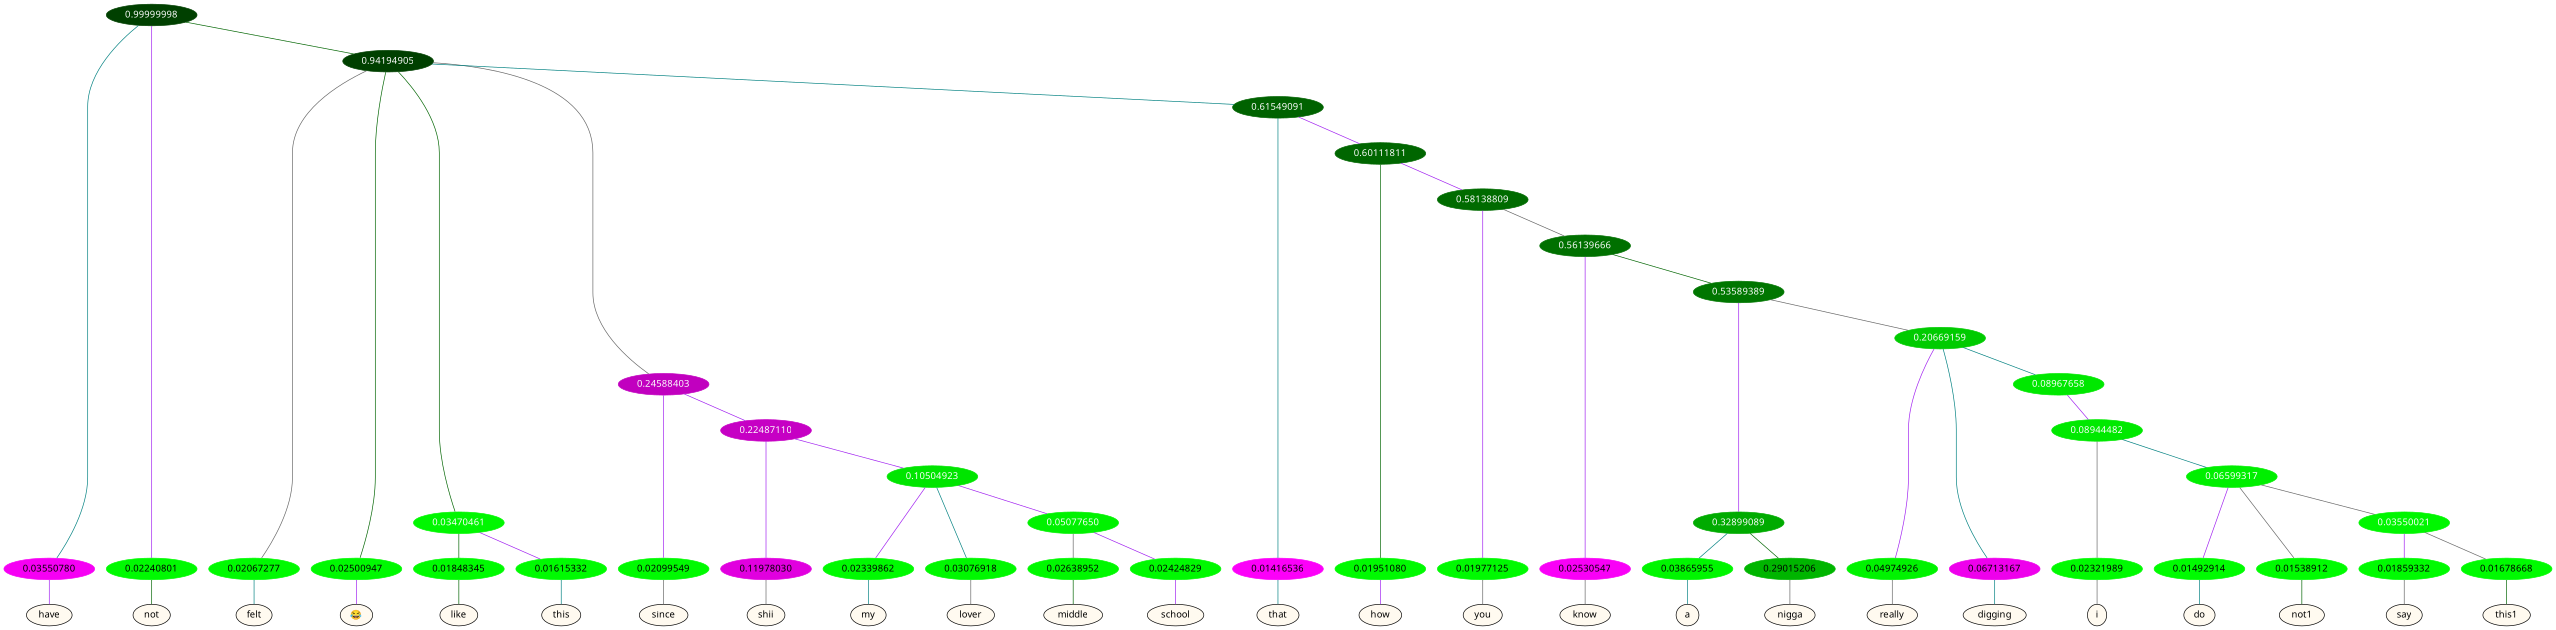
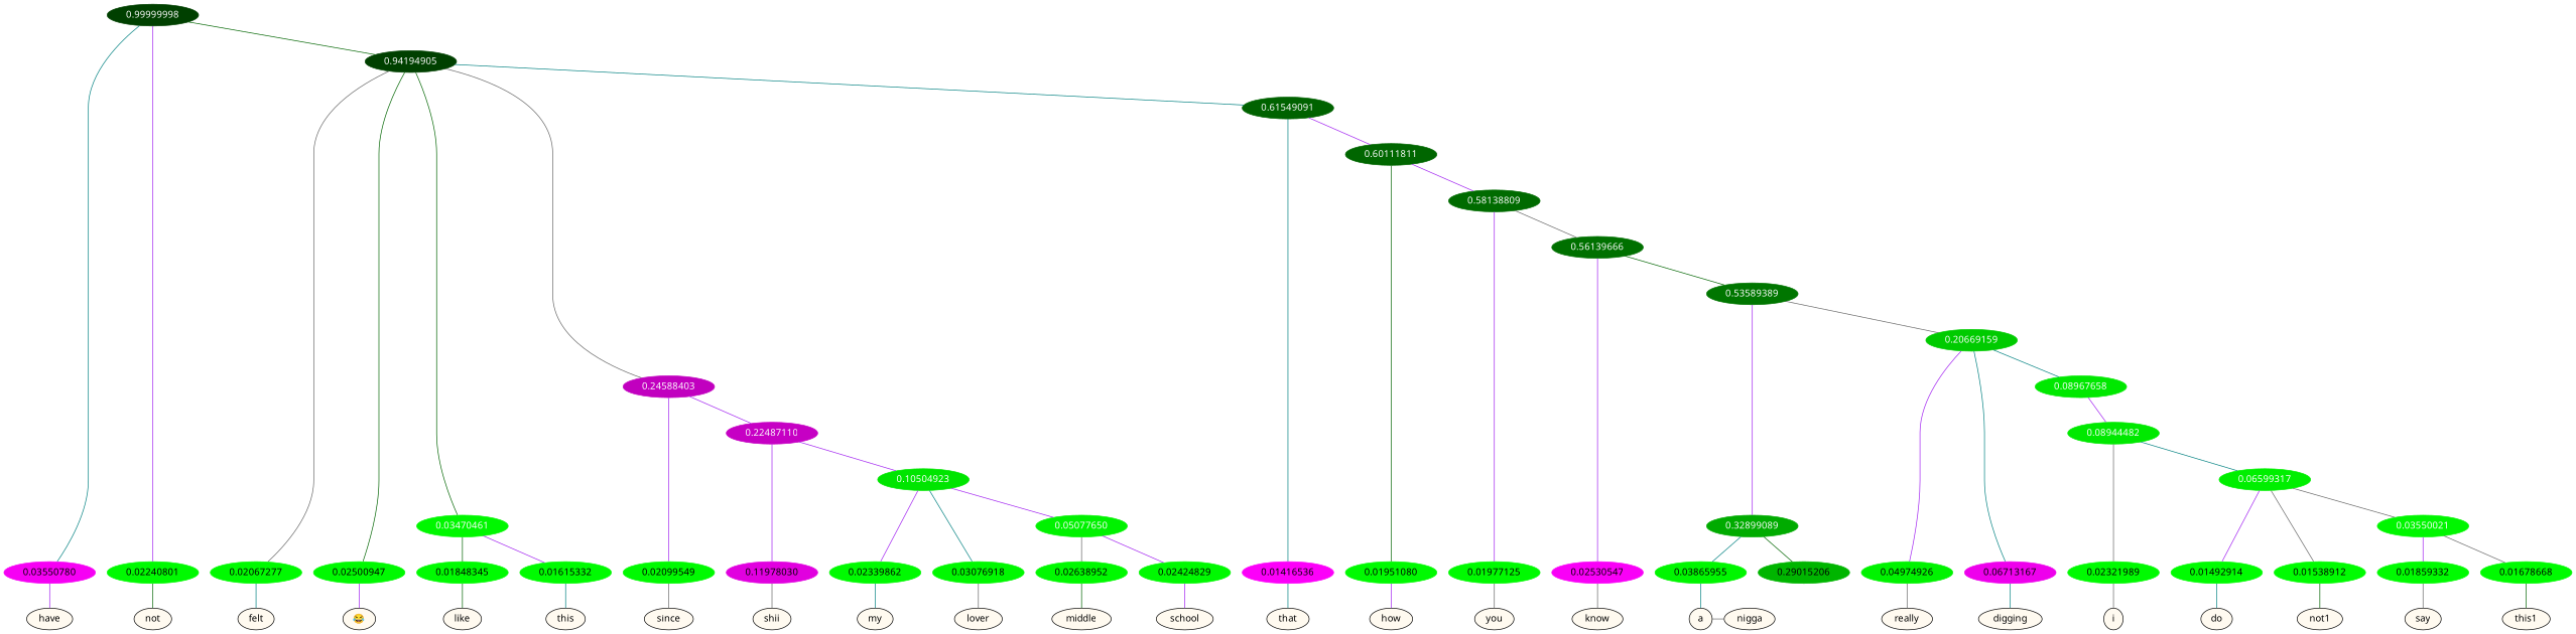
  graph {
    fontname="Noto Sans"
    node [color=black fontname="Noto Sans" format=png nodesep=0.001 ordering=out overlap_scaling=0.01 ranksep=0.001 style=filled]
    edge [color=purple fontname="Noto Sans"]
    n1 [fillcolor=floralwhite height=0.15 label=have style="filled,solid" width=0.15]
    n2 [fillcolor=floralwhite height=0.15 label=not style="filled,solid" width=0.15]
    n3 [fillcolor=floralwhite height=0.15 label=felt style="filled,solid" width=0.15]
    n4 [fillcolor=floralwhite height=0.15 label=like style="filled,solid" width=0.15]
    n5 [fillcolor=floralwhite height=0.15 label=this style="filled,solid" width=0.15]
    n6 [fillcolor=floralwhite height=0.15 label=since style="filled,solid" width=0.15]
    n7 [fillcolor=floralwhite height=0.15 label=shii style="filled,solid" width=0.15]
    n8 [fillcolor=floralwhite height=0.15 label=my style="filled,solid" width=0.15]
    n9 [fillcolor=floralwhite height=0.15 label=middle style="filled,solid" width=0.15]
    n10 [fillcolor=floralwhite height=0.15 label=school style="filled,solid" width=0.15]
    n11 [fillcolor=floralwhite height=0.15 label=lover style="filled,solid" width=0.15]
    n12 [fillcolor=floralwhite height=0.15 label="😂" style="filled,solid" width=0.15]
    n13 [fillcolor=floralwhite height=0.15 label=that style="filled,solid" width=0.15]
    n14 [fillcolor=floralwhite height=0.15 label=how style="filled,solid" width=0.15]
    n15 [fillcolor=floralwhite height=0.15 label=you style="filled,solid" width=0.15]
    n16 [fillcolor=floralwhite height=0.15 label=know style="filled,solid" width=0.15]
    n17 [fillcolor=floralwhite height=0.15 label=a style="filled,solid" width=0.15]
    n18 [fillcolor=floralwhite height=0.15 label=nigga style="filled,solid" width=0.15]
    n19 [fillcolor=floralwhite height=0.15 label=really style="filled,solid" width=0.15]
    n20 [fillcolor=floralwhite height=0.15 label=digging style="filled,solid" width=0.15]
    n21 [fillcolor=floralwhite height=0.15 label=i style="filled,solid" width=0.15]
    n22 [fillcolor=floralwhite height=0.15 label=do style="filled,solid" width=0.15]
    n23 [fillcolor=floralwhite height=0.15 label=not1 style="filled,solid" width=0.15]
    n24 [fillcolor=floralwhite height=0.15 label=say style="filled,solid" width=0.15]
    n25 [fillcolor=floralwhite height=0.15 label=this1 style="filled,solid" width=0.15]
    n26 [color="0.835 1.000 0.964" fontcolor=black height=0.15 label=0.03550780 width=0.15]
    n27 [color="0.334 1.000 0.978" fontcolor=black height=0.15 label=0.02240801 width=0.15]
    n28 [color="0.334 1.000 0.979" fontcolor=black height=0.15 label=0.02067277 width=0.15]
    n29 [color="0.334 1.000 0.982" fontcolor=black height=0.15 label=0.01848345 width=0.15]
    n30 [color="0.334 1.000 0.984" fontcolor=black height=0.15 label=0.01615332 width=0.15]
    n31 [color="0.334 1.000 0.979" fontcolor=black height=0.15 label=0.02099549 width=0.15]
    n32 [color="0.835 1.000 0.880" fontcolor=black height=0.15 label=0.11978030 width=0.15]
    n33 [color="0.334 1.000 0.977" fontcolor=black height=0.15 label=0.02339862 width=0.15]
    n34 [color="0.334 1.000 0.974" fontcolor=black height=0.15 label=0.02638952 width=0.15]
    n35 [color="0.334 1.000 0.976" fontcolor=black height=0.15 label=0.02424829 width=0.15]
    n36 [color="0.334 1.000 0.969" fontcolor=black height=0.15 label=0.03076918 width=0.15]
    n37 [color="0.334 1.000 0.975" fontcolor=black height=0.15 label=0.02500947 width=0.15]
    n38 [color="0.835 1.000 0.986" fontcolor=black height=0.15 label=0.01416536 width=0.15]
    n39 [color="0.334 1.000 0.980" fontcolor=black height=0.15 label=0.01951080 width=0.15]
    n40 [color="0.334 1.000 0.980" fontcolor=black height=0.15 label=0.01977125 width=0.15]
    n41 [color="0.835 1.000 0.975" fontcolor=black height=0.15 label=0.02530547 width=0.15]
    n42 [color="0.334 1.000 0.961" fontcolor=black height=0.15 label=0.03865955 width=0.15]
    n43 [color="0.334 1.000 0.710" fontcolor=black height=0.15 label=0.29015206 width=0.15]
    n44 [color="0.334 1.000 0.950" fontcolor=black height=0.15 label=0.04974926 width=0.15]
    n45 [color="0.835 1.000 0.933" fontcolor=black height=0.15 label=0.06713167 width=0.15]
    n46 [color="0.334 1.000 0.977" fontcolor=black height=0.15 label=0.02321989 width=0.15]
    n47 [color="0.334 1.000 0.985" fontcolor=black height=0.15 label=0.01492914 width=0.15]
    n48 [color="0.334 1.000 0.985" fontcolor=black height=0.15 label=0.01538912 width=0.15]
    n49 [color="0.334 1.000 0.981" fontcolor=black height=0.15 label=0.01859332 width=0.15]
    n50 [color="0.334 1.000 0.983" fontcolor=black height=0.15 label=0.01678668 width=0.15]
    n51 [color="0.334 1.000 0.250" fontcolor=grey99 height=0.15 label=0.99999998 width=0.15]
    n52 [color="0.334 1.000 0.250" fontcolor=grey99 height=0.15 label=0.94194905 width=0.15]
    n53 [color="0.334 1.000 0.965" fontcolor=grey99 height=0.15 label=0.03470461 width=0.15]
    n54 [color="0.835 1.000 0.754" fontcolor=grey99 height=0.15 label=0.24588403 width=0.15]
    n55 [color="0.334 1.000 0.385" fontcolor=grey99 height=0.15 label=0.61549091 width=0.15]
    n56 [color="0.835 1.000 0.775" fontcolor=grey99 height=0.15 label=0.22487110 width=0.15]
    n57 [color="0.334 1.000 0.399" fontcolor=grey99 height=0.15 label=0.60111811 width=0.15]
    n58 [color="0.334 1.000 0.895" fontcolor=grey99 height=0.15 label=0.10504923 width=0.15]
    n59 [color="0.334 1.000 0.419" fontcolor=grey99 height=0.15 label=0.58138809 width=0.15]
    n60 [color="0.334 1.000 0.949" fontcolor=grey99 height=0.15 label=0.05077650 width=0.15]
    n61 [color="0.334 1.000 0.439" fontcolor=grey99 height=0.15 label=0.56139666 width=0.15]
    n62 [color="0.334 1.000 0.464" fontcolor=grey99 height=0.15 label=0.53589389 width=0.15]
    n63 [color="0.334 1.000 0.671" fontcolor=grey99 height=0.15 label=0.32899089 width=0.15]
    n64 [color="0.334 1.000 0.793" fontcolor=grey99 height=0.15 label=0.20669159 width=0.15]
    n65 [color="0.334 1.000 0.910" fontcolor=grey99 height=0.15 label=0.08967658 width=0.15]
    n66 [color="0.334 1.000 0.911" fontcolor=grey99 height=0.15 label=0.08944482 width=0.15]
    n67 [color="0.334 1.000 0.934" fontcolor=grey99 height=0.15 label=0.06599317 width=0.15]
    n68 [color="0.334 1.000 0.964" fontcolor=grey99 height=0.15 label=0.03550021 width=0.15]
    subgraph sub_1 {
      rank=same
      n1
      n2
      n3
      n4
      n5
      n6
      n7
      n8
      n9
      n10
      n11
      n12
      n13
      n14
      n15
      n16
      n17
      n18
      n19
      n20
      n21
      n22
      n23
      n24
      n25
    }
    subgraph sub_2 {
      rank=same
      n26
      n27
      n28
      n29
      n30
      n31
      n32
      n33
      n34
      n35
      n36
      n37
      n38
      n39
      n40
      n41
      n42
      n43
      n44
      n45
      n46
      n47
      n48
      n49
      n50
    }
    n26 -- n1
    n27 -- n2 [color=darkgreen]
    n28 -- n3 [color=teal]
    n29 -- n4 [color=darkgreen]
    n30 -- n5 [color=teal]
    n31 -- n6 [color=gray40]
    n32 -- n7 [color=gray40]
    n33 -- n8 [color=teal]
    n34 -- n9 [color=darkgreen]
    n35 -- n10
    n36 -- n11 [color=gray40]
    n37 -- n12
    n38 -- n13 [color=teal]
    n39 -- n14
    n40 -- n15 [color=gray40]
    n41 -- n16 [color=gray40]
    n42 -- n17 [color=teal]
-   n43 -- n18 [color=gray40]
+   n17 -- n18 [color=gray40]
    n44 -- n19 [color=gray40]
    n45 -- n20 [color=teal]
    n46 -- n21 [color=gray40]
    n47 -- n22 [color=teal]
    n48 -- n23 [color=darkgreen]
    n49 -- n24 [color=gray40]
    n50 -- n25 [color=darkgreen]
    n51 -- n26 [color=teal]
    n51 -- n27
    n51 -- n52 [color=darkgreen]
    n52 -- n28 [color=gray40]
    n52 -- n37 [color=darkgreen]
    n52 -- n53 [color=darkgreen]
    n52 -- n54 [color=gray40]
    n52 -- n55 [color=teal]
    n53 -- n29 [color=darkgreen]
    n53 -- n30
    n54 -- n31
    n54 -- n56
    n55 -- n38 [color=teal]
    n55 -- n57
    n56 -- n32
    n56 -- n58
    n57 -- n39 [color=darkgreen]
    n57 -- n59
    n58 -- n33
    n58 -- n36 [color=teal]
    n58 -- n60
    n59 -- n40
    n59 -- n61 [color=gray40]
    n60 -- n34 [color=gray40]
    n60 -- n35
    n61 -- n41
    n61 -- n62 [color=darkgreen]
    n62 -- n63
    n62 -- n64 [color=gray40]
    n63 -- n42 [color=teal]
    n63 -- n43 [color=darkgreen]
    n64 -- n44
    n64 -- n45 [color=teal]
    n64 -- n65 [color=teal]
    n65 -- n66
    n66 -- n46 [color=gray40]
    n66 -- n67 [color=teal]
    n67 -- n47
    n67 -- n48 [color=gray40]
    n67 -- n68 [color=gray40]
    n68 -- n49
    n68 -- n50 [color=gray40]
  }
